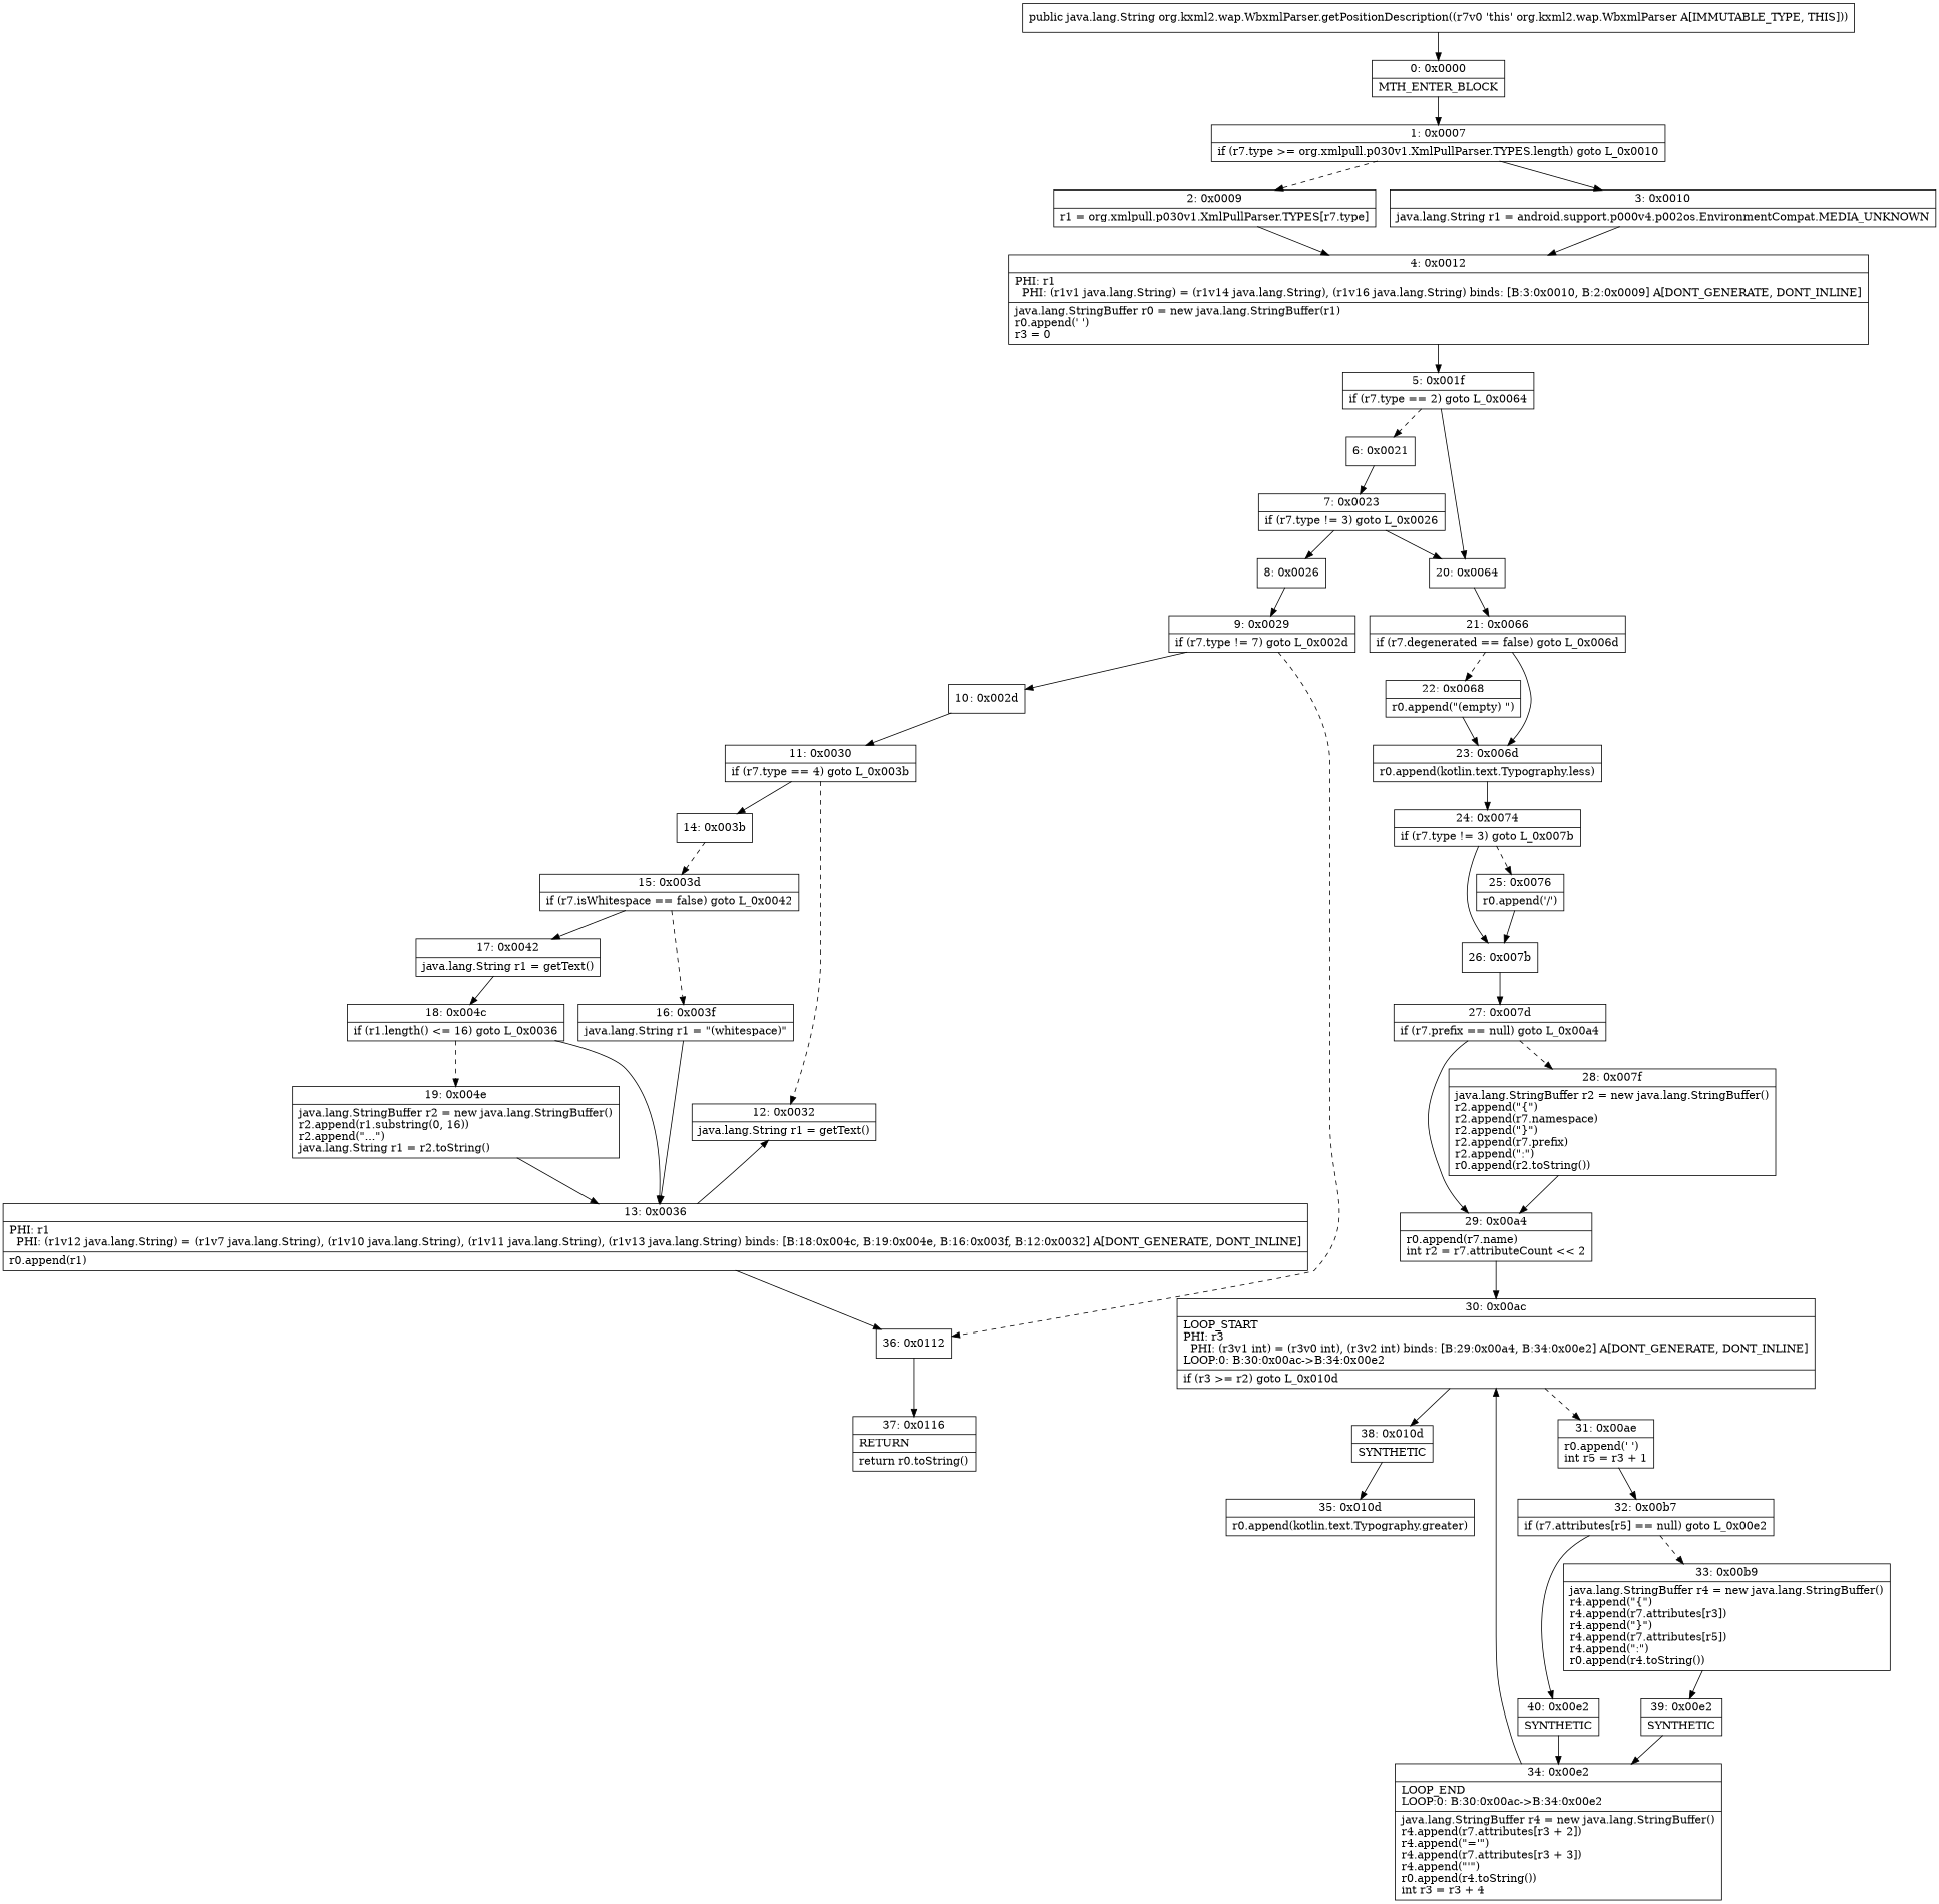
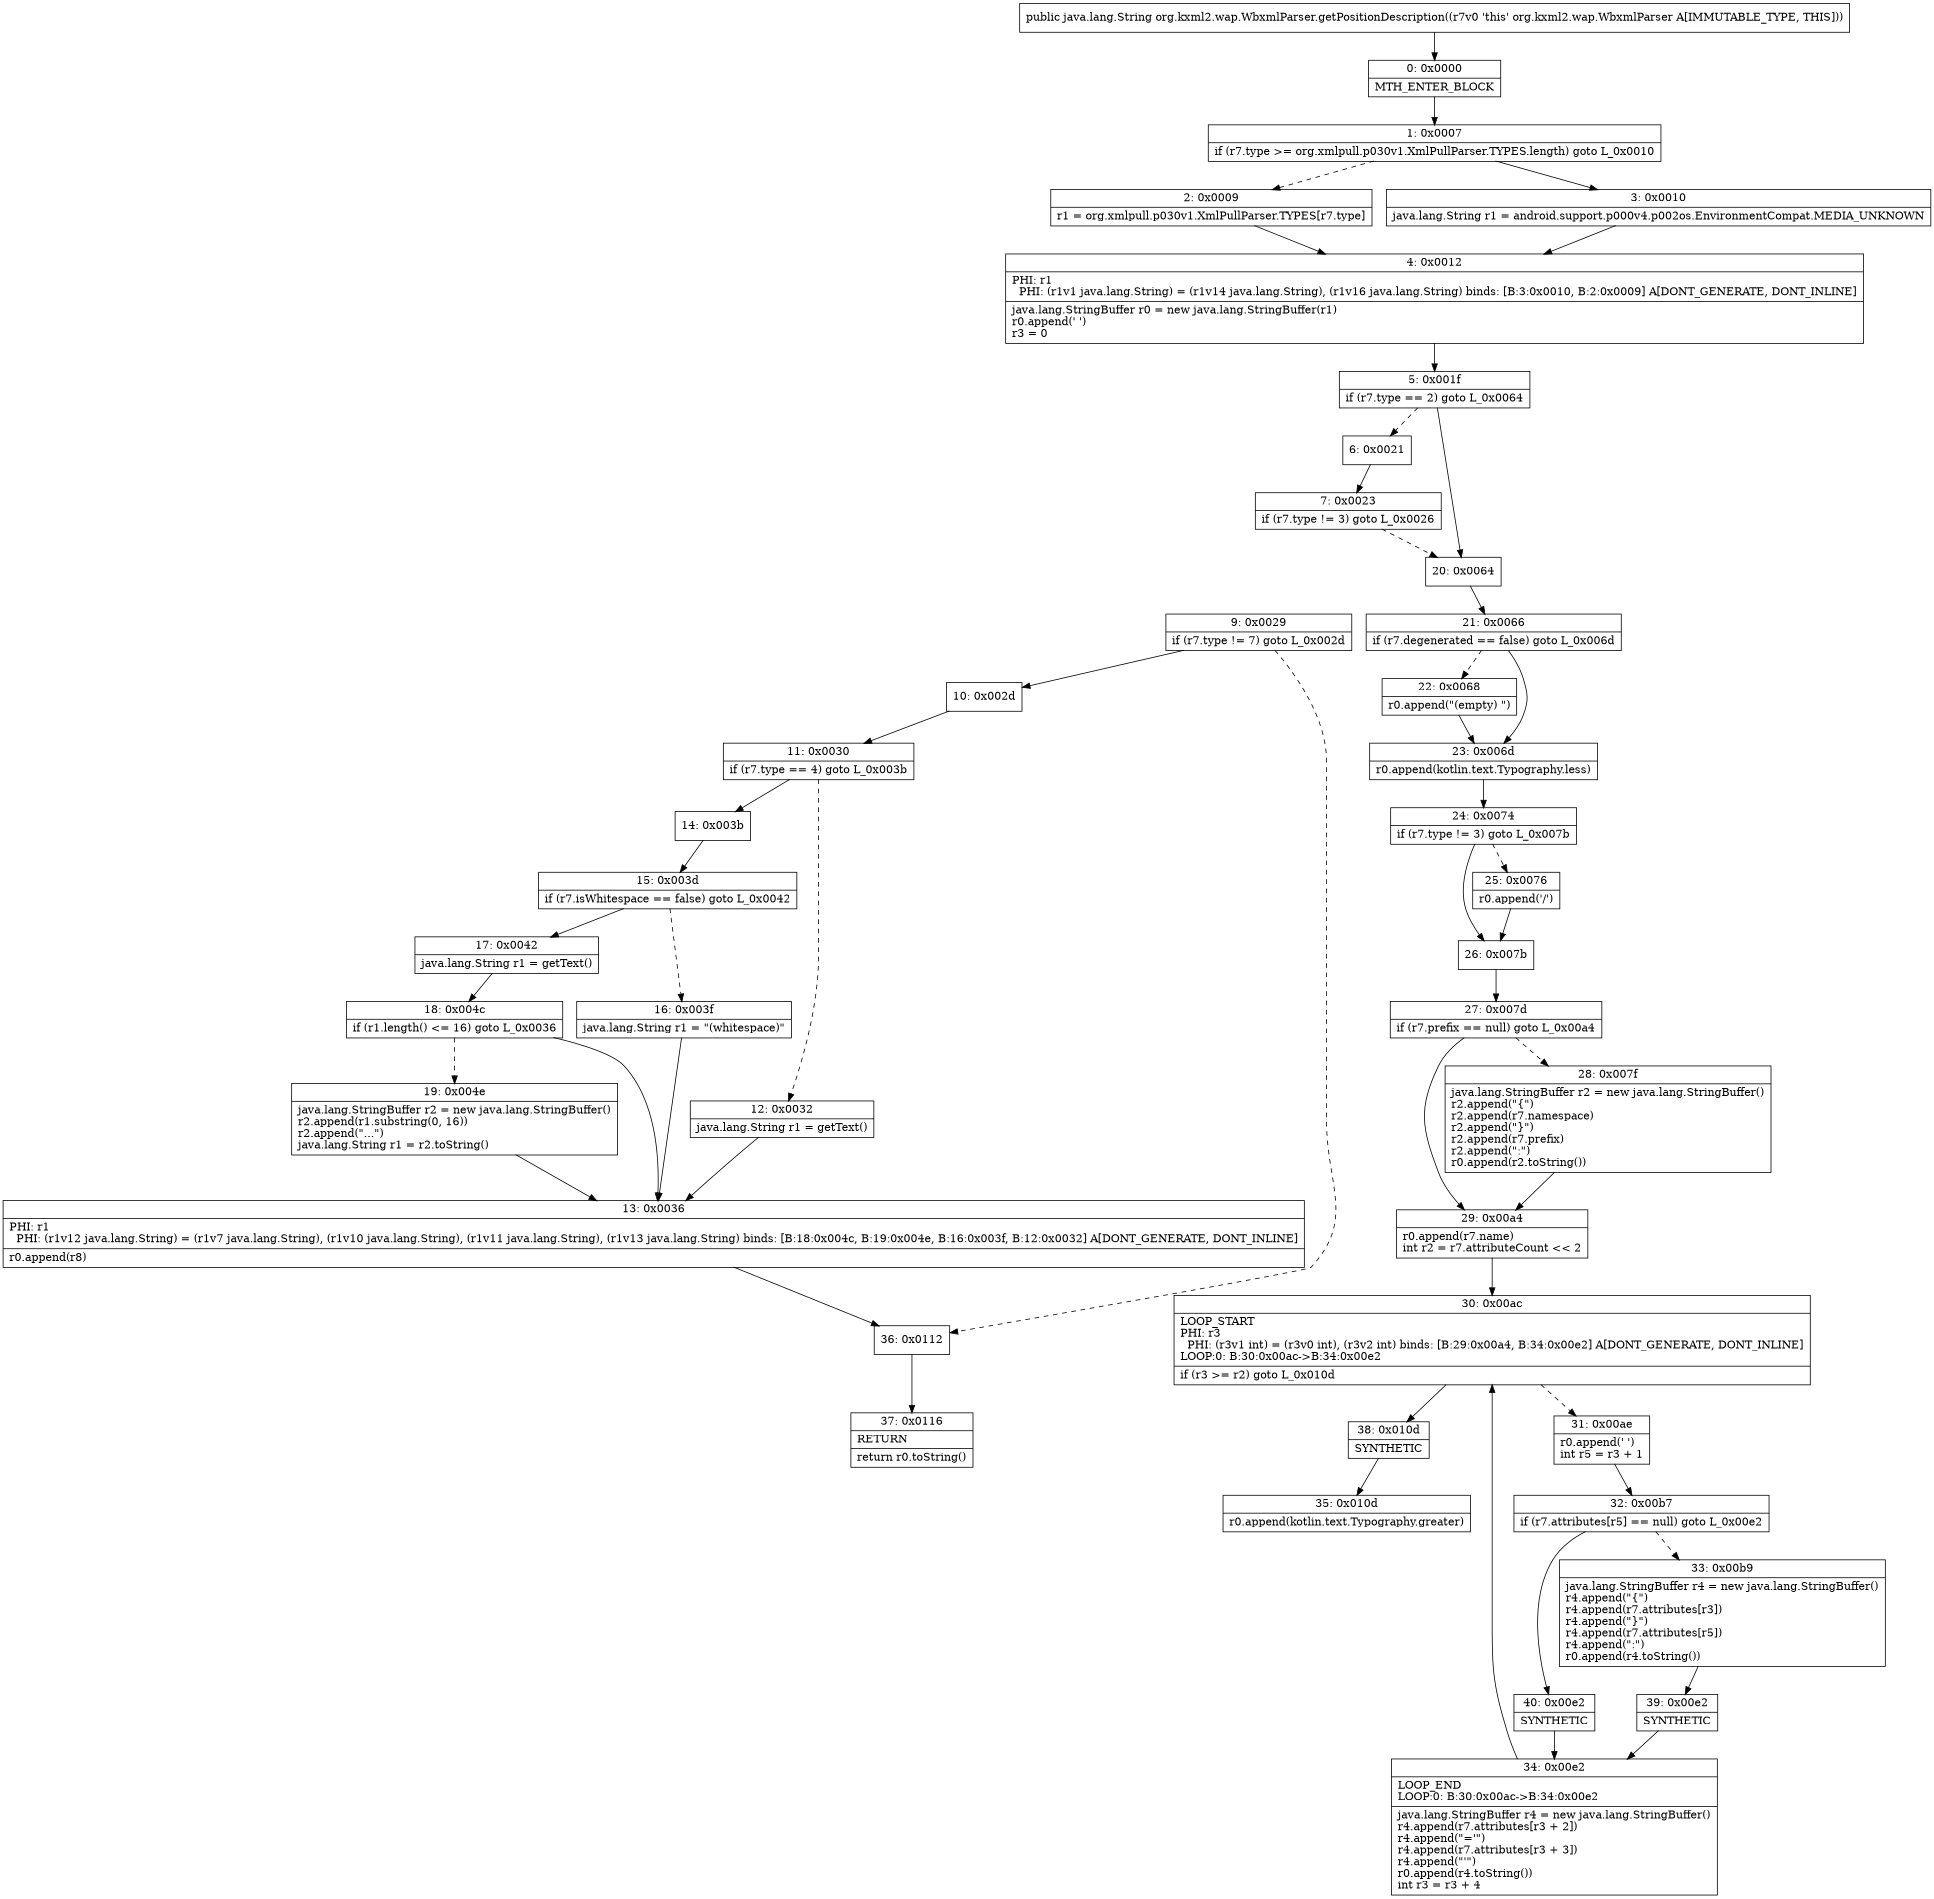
  digraph {
    fontname="DejaVu Serif"
    node [fontname="DejaVu Serif" shape=record]
    edge [fontname="DejaVu Serif"]
    n1 [label="{0\:\ 0x0000|MTH_ENTER_BLOCK\l}"]
    n2 [label="{1\:\ 0x0007|if (r7.type \>= org.xmlpull.p030v1.XmlPullParser.TYPES.length) goto L_0x0010\l}"]
    n3 [label="{2\:\ 0x0009|r1 = org.xmlpull.p030v1.XmlPullParser.TYPES[r7.type]\l}"]
    n4 [label="{3\:\ 0x0010|java.lang.String r1 = android.support.p000v4.p002os.EnvironmentCompat.MEDIA_UNKNOWN\l}"]
    n5 [label="{4\:\ 0x0012|PHI: r1 \l  PHI: (r1v1 java.lang.String) = (r1v14 java.lang.String), (r1v16 java.lang.String) binds: [B:3:0x0010, B:2:0x0009] A[DONT_GENERATE, DONT_INLINE]\l|java.lang.StringBuffer r0 = new java.lang.StringBuffer(r1)\lr0.append(' ')\lr3 = 0\l}"]
    n6 [label="{5\:\ 0x001f|if (r7.type == 2) goto L_0x0064\l}"]
    n7 [label="{6\:\ 0x0021}"]
    n8 [label="{20\:\ 0x0064}"]
    n9 [label="{7\:\ 0x0023|if (r7.type != 3) goto L_0x0026\l}"]
    n10 [label="{21\:\ 0x0066|if (r7.degenerated == false) goto L_0x006d\l}"]
-   n11 [label="{8\:\ 0x0026}"]
    n12 [label="{9\:\ 0x0029|if (r7.type != 7) goto L_0x002d\l}"]
    n13 [label="{10\:\ 0x002d}"]
    n14 [label="{36\:\ 0x0112}"]
    n15 [label="{11\:\ 0x0030|if (r7.type == 4) goto L_0x003b\l}"]
    n16 [label="{37\:\ 0x0116|RETURN\l|return r0.toString()\l}"]
    n17 [label="{12\:\ 0x0032|java.lang.String r1 = getText()\l}"]
    n18 [label="{14\:\ 0x003b}"]
-   n19 [label="{13\:\ 0x0036|PHI: r1 \l  PHI: (r1v12 java.lang.String) = (r1v7 java.lang.String), (r1v10 java.lang.String), (r1v11 java.lang.String), (r1v13 java.lang.String) binds: [B:18:0x004c, B:19:0x004e, B:16:0x003f, B:12:0x0032] A[DONT_GENERATE, DONT_INLINE]\l|r0.append(r1)\l}"]
+   n19 [label="{13\:\ 0x0036|PHI: r1 \l  PHI: (r1v12 java.lang.String) = (r1v7 java.lang.String), (r1v10 java.lang.String), (r1v11 java.lang.String), (r1v13 java.lang.String) binds: [B:18:0x004c, B:19:0x004e, B:16:0x003f, B:12:0x0032] A[DONT_GENERATE, DONT_INLINE]\l|r0.append(r8)\l}"]
    n20 [label="{15\:\ 0x003d|if (r7.isWhitespace == false) goto L_0x0042\l}"]
    n21 [label="{16\:\ 0x003f|java.lang.String r1 = \"(whitespace)\"\l}"]
    n22 [label="{17\:\ 0x0042|java.lang.String r1 = getText()\l}"]
    n23 [label="{18\:\ 0x004c|if (r1.length() \<= 16) goto L_0x0036\l}"]
    n24 [label="{19\:\ 0x004e|java.lang.StringBuffer r2 = new java.lang.StringBuffer()\lr2.append(r1.substring(0, 16))\lr2.append(\"...\")\ljava.lang.String r1 = r2.toString()\l}"]
    n25 [label="{22\:\ 0x0068|r0.append(\"(empty) \")\l}"]
    n26 [label="{23\:\ 0x006d|r0.append(kotlin.text.Typography.less)\l}"]
    n27 [label="{24\:\ 0x0074|if (r7.type != 3) goto L_0x007b\l}"]
    n28 [label="{25\:\ 0x0076|r0.append('\/')\l}"]
    n29 [label="{26\:\ 0x007b}"]
    n30 [label="{27\:\ 0x007d|if (r7.prefix == null) goto L_0x00a4\l}"]
    n31 [label="{28\:\ 0x007f|java.lang.StringBuffer r2 = new java.lang.StringBuffer()\lr2.append(\"\{\")\lr2.append(r7.namespace)\lr2.append(\"\}\")\lr2.append(r7.prefix)\lr2.append(\":\")\lr0.append(r2.toString())\l}"]
    n32 [label="{29\:\ 0x00a4|r0.append(r7.name)\lint r2 = r7.attributeCount \<\< 2\l}"]
    n33 [label="{30\:\ 0x00ac|LOOP_START\lPHI: r3 \l  PHI: (r3v1 int) = (r3v0 int), (r3v2 int) binds: [B:29:0x00a4, B:34:0x00e2] A[DONT_GENERATE, DONT_INLINE]\lLOOP:0: B:30:0x00ac\-\>B:34:0x00e2\l|if (r3 \>= r2) goto L_0x010d\l}"]
    n34 [label="{31\:\ 0x00ae|r0.append(' ')\lint r5 = r3 + 1\l}"]
    n35 [label="{38\:\ 0x010d|SYNTHETIC\l}"]
    n36 [label="{32\:\ 0x00b7|if (r7.attributes[r5] == null) goto L_0x00e2\l}"]
    n37 [label="{35\:\ 0x010d|r0.append(kotlin.text.Typography.greater)\l}"]
    n38 [label="{33\:\ 0x00b9|java.lang.StringBuffer r4 = new java.lang.StringBuffer()\lr4.append(\"\{\")\lr4.append(r7.attributes[r3])\lr4.append(\"\}\")\lr4.append(r7.attributes[r5])\lr4.append(\":\")\lr0.append(r4.toString())\l}"]
    n39 [label="{40\:\ 0x00e2|SYNTHETIC\l}"]
    n40 [label="{39\:\ 0x00e2|SYNTHETIC\l}"]
    n41 [label="{34\:\ 0x00e2|LOOP_END\lLOOP:0: B:30:0x00ac\-\>B:34:0x00e2\l|java.lang.StringBuffer r4 = new java.lang.StringBuffer()\lr4.append(r7.attributes[r3 + 2])\lr4.append(\"='\")\lr4.append(r7.attributes[r3 + 3])\lr4.append(\"'\")\lr0.append(r4.toString())\lint r3 = r3 + 4\l}"]
    n42 [label="{public java.lang.String org.kxml2.wap.WbxmlParser.getPositionDescription((r7v0 'this' org.kxml2.wap.WbxmlParser A[IMMUTABLE_TYPE, THIS])) }"]
    n1 -> n2
    n2 -> n3 [style=dashed]
    n2 -> n4
    n3 -> n5
    n4 -> n5
    n5 -> n6
    n6 -> n7 [style=dashed]
    n6 -> n8
    n7 -> n9
    n8 -> n10
-   n9 -> n8 [style=solid]
-   n9 -> n11
+   n9 -> n8 [style=dashed]
    n10 -> n25 [style=dashed]
    n10 -> n26
-   n11 -> n12
    n12 -> n13
    n12 -> n14 [style=dashed]
    n13 -> n15
    n14 -> n16
    n15 -> n17 [style=dashed]
    n15 -> n18
-   n19 -> n17
-   n18 -> n20 [style=dashed]
+   n17 -> n19
+   n18 -> n20
    n19 -> n14
    n20 -> n21 [style=dashed]
    n20 -> n22
    n21 -> n19
    n22 -> n23
    n23 -> n19
    n23 -> n24 [style=dashed]
    n24 -> n19
    n25 -> n26
    n26 -> n27
    n27 -> n28 [style=dashed]
    n27 -> n29
    n28 -> n29
    n29 -> n30
    n30 -> n31 [style=dashed]
    n30 -> n32
    n31 -> n32
    n32 -> n33
    n33 -> n34 [style=dashed]
    n33 -> n35
    n34 -> n36
    n35 -> n37
    n36 -> n38 [style=dashed]
    n36 -> n39
    n38 -> n40
    n39 -> n41
    n40 -> n41
    n41 -> n33
    n42 -> n1
  }
